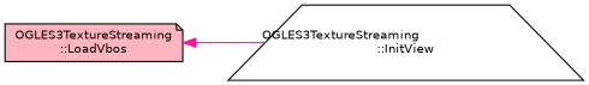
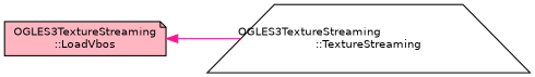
  digraph {
    rankdir=LR
    node [color=black fontname=Helvetica fontsize=10 style=filled]
    n1 [fillcolor=lightpink fontcolor=black height=0.2 label="OGLES3TextureStreaming\l::LoadVbos" shape=note width=0.4]
-   n2 [fillcolor=white height=0.2 label="OGLES3TextureStreaming\l::InitView" shape=trapezium width=0.4]
+   n2 [fillcolor=white height=0.2 label="OGLES3TextureStreaming\l::TextureStreaming" shape=trapezium width=0.4]
    n1 -> n2 [color=deeppink dir=back fontname=Helvetica fontsize=10 labelfontname=Helvetica labelfontsize=10 style=solid]
  }
